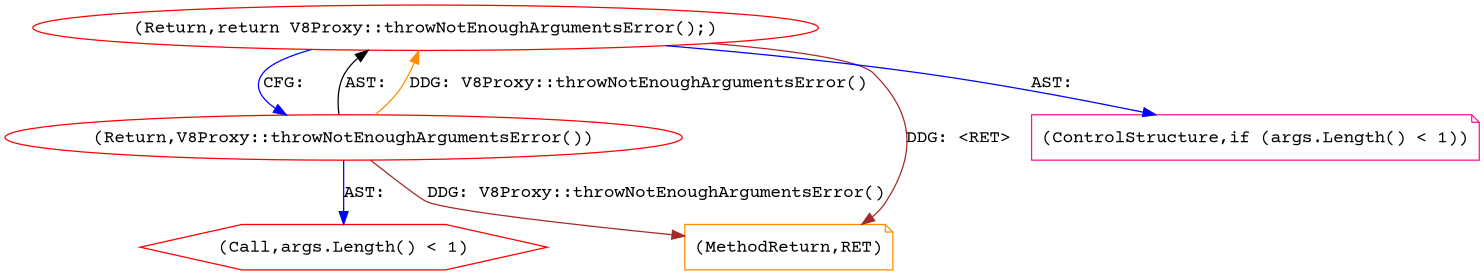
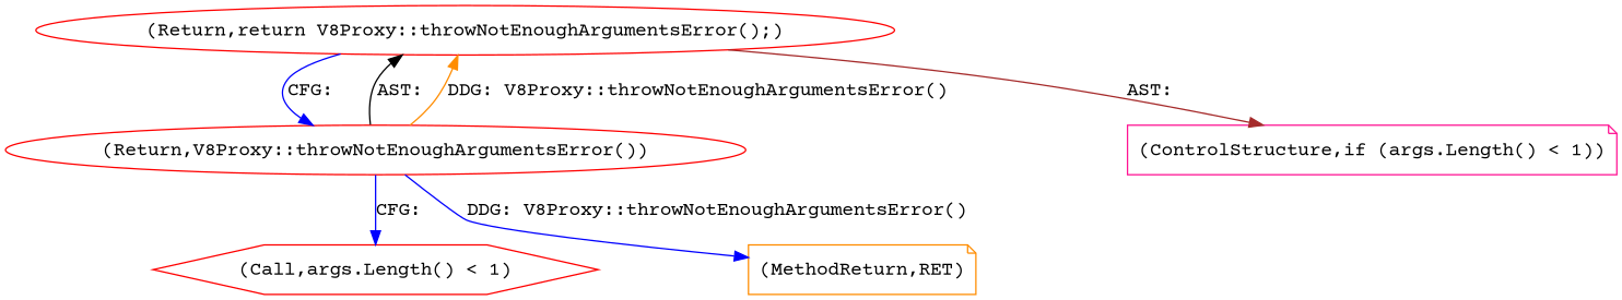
  digraph {
    fontname="Courier Prime"
    node [color=red fontname="Courier Prime" shape=ellipse]
    edge [color=brown fontname="Courier Prime"]
    n1 [label="(Return,return V8Proxy::throwNotEnoughArgumentsError();)"]
    n2 [label="(Return,V8Proxy::throwNotEnoughArgumentsError())"]
    n3 [color=darkorange label="(MethodReturn,RET)" shape=note]
    n4 [color=deeppink label="(ControlStructure,if (args.Length() < 1))" shape=note]
    n5 [label="(Call,args.Length() < 1)" shape=hexagon]
    n1 -> n2 [color=blue label="CFG: "]
-   n1 -> n3 [label="DDG: <RET>"]
-   n1 -> n4 [color=blue label="AST: "]
+   n1 -> n4 [label="AST: "]
    n2 -> n1 [color=black label="AST: "]
    n2 -> n1 [color=darkorange label="DDG: V8Proxy::throwNotEnoughArgumentsError()"]
-   n2 -> n3 [label="DDG: V8Proxy::throwNotEnoughArgumentsError()"]
-   n2 -> n5 [color=blue label="AST: "]
+   n2 -> n3 [color=blue label="DDG: V8Proxy::throwNotEnoughArgumentsError()"]
+   n2 -> n5 [color=blue label="CFG: "]
  }
